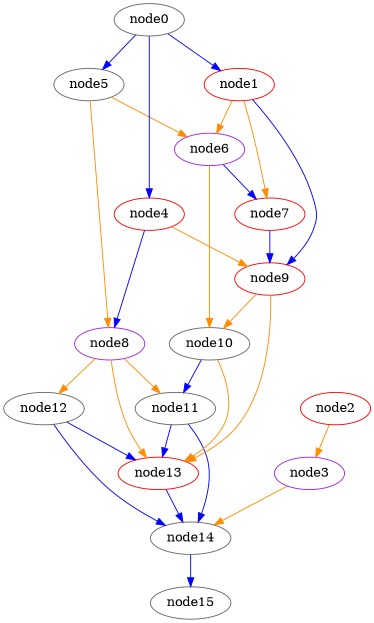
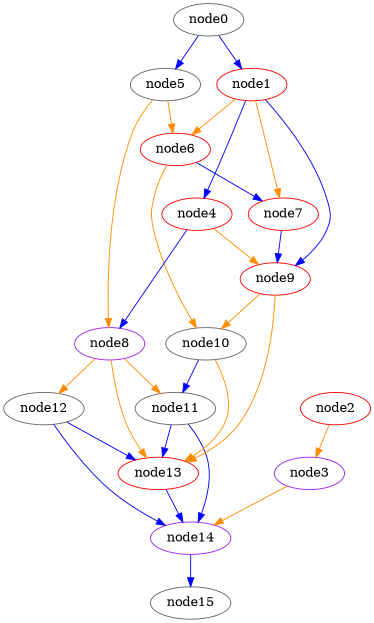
  digraph {
    node [color=red]
    edge [color=blue]
-   node14 [color=gray40]
+   node14 [color=purple]
    node15 [color=gray40]
    node13
    node12 [color=gray40]
    node11 [color=gray40]
    node10 [color=gray40]
    node9
    node8 [color=purple]
    node7
-   node6 [color=purple]
+   node6
    node5 [color=gray40]
    node4
    node3 [color=purple]
    node2
    node1
    node0 [color=gray40]
    node14 -> node15
    node13 -> node14
    node12 -> node14
    node12 -> node13
    node11 -> node14
    node11 -> node13
    node10 -> node13 [color=darkorange]
    node10 -> node11
    node9 -> node13 [color=darkorange]
    node9 -> node10 [color=darkorange]
    node8 -> node13 [color=darkorange]
    node8 -> node12 [color=darkorange]
    node8 -> node11 [color=darkorange]
    node7 -> node9
    node6 -> node10 [color=darkorange]
    node6 -> node7
    node5 -> node8 [color=darkorange]
    node5 -> node6 [color=darkorange]
    node4 -> node9 [color=darkorange]
    node4 -> node8
    node3 -> node14 [color=darkorange]
    node2 -> node3 [color=darkorange]
    node1 -> node9
    node1 -> node7 [color=darkorange]
    node1 -> node6 [color=darkorange]
    node0 -> node5
-   node0 -> node4
+   node1 -> node4
    node0 -> node1
  }
